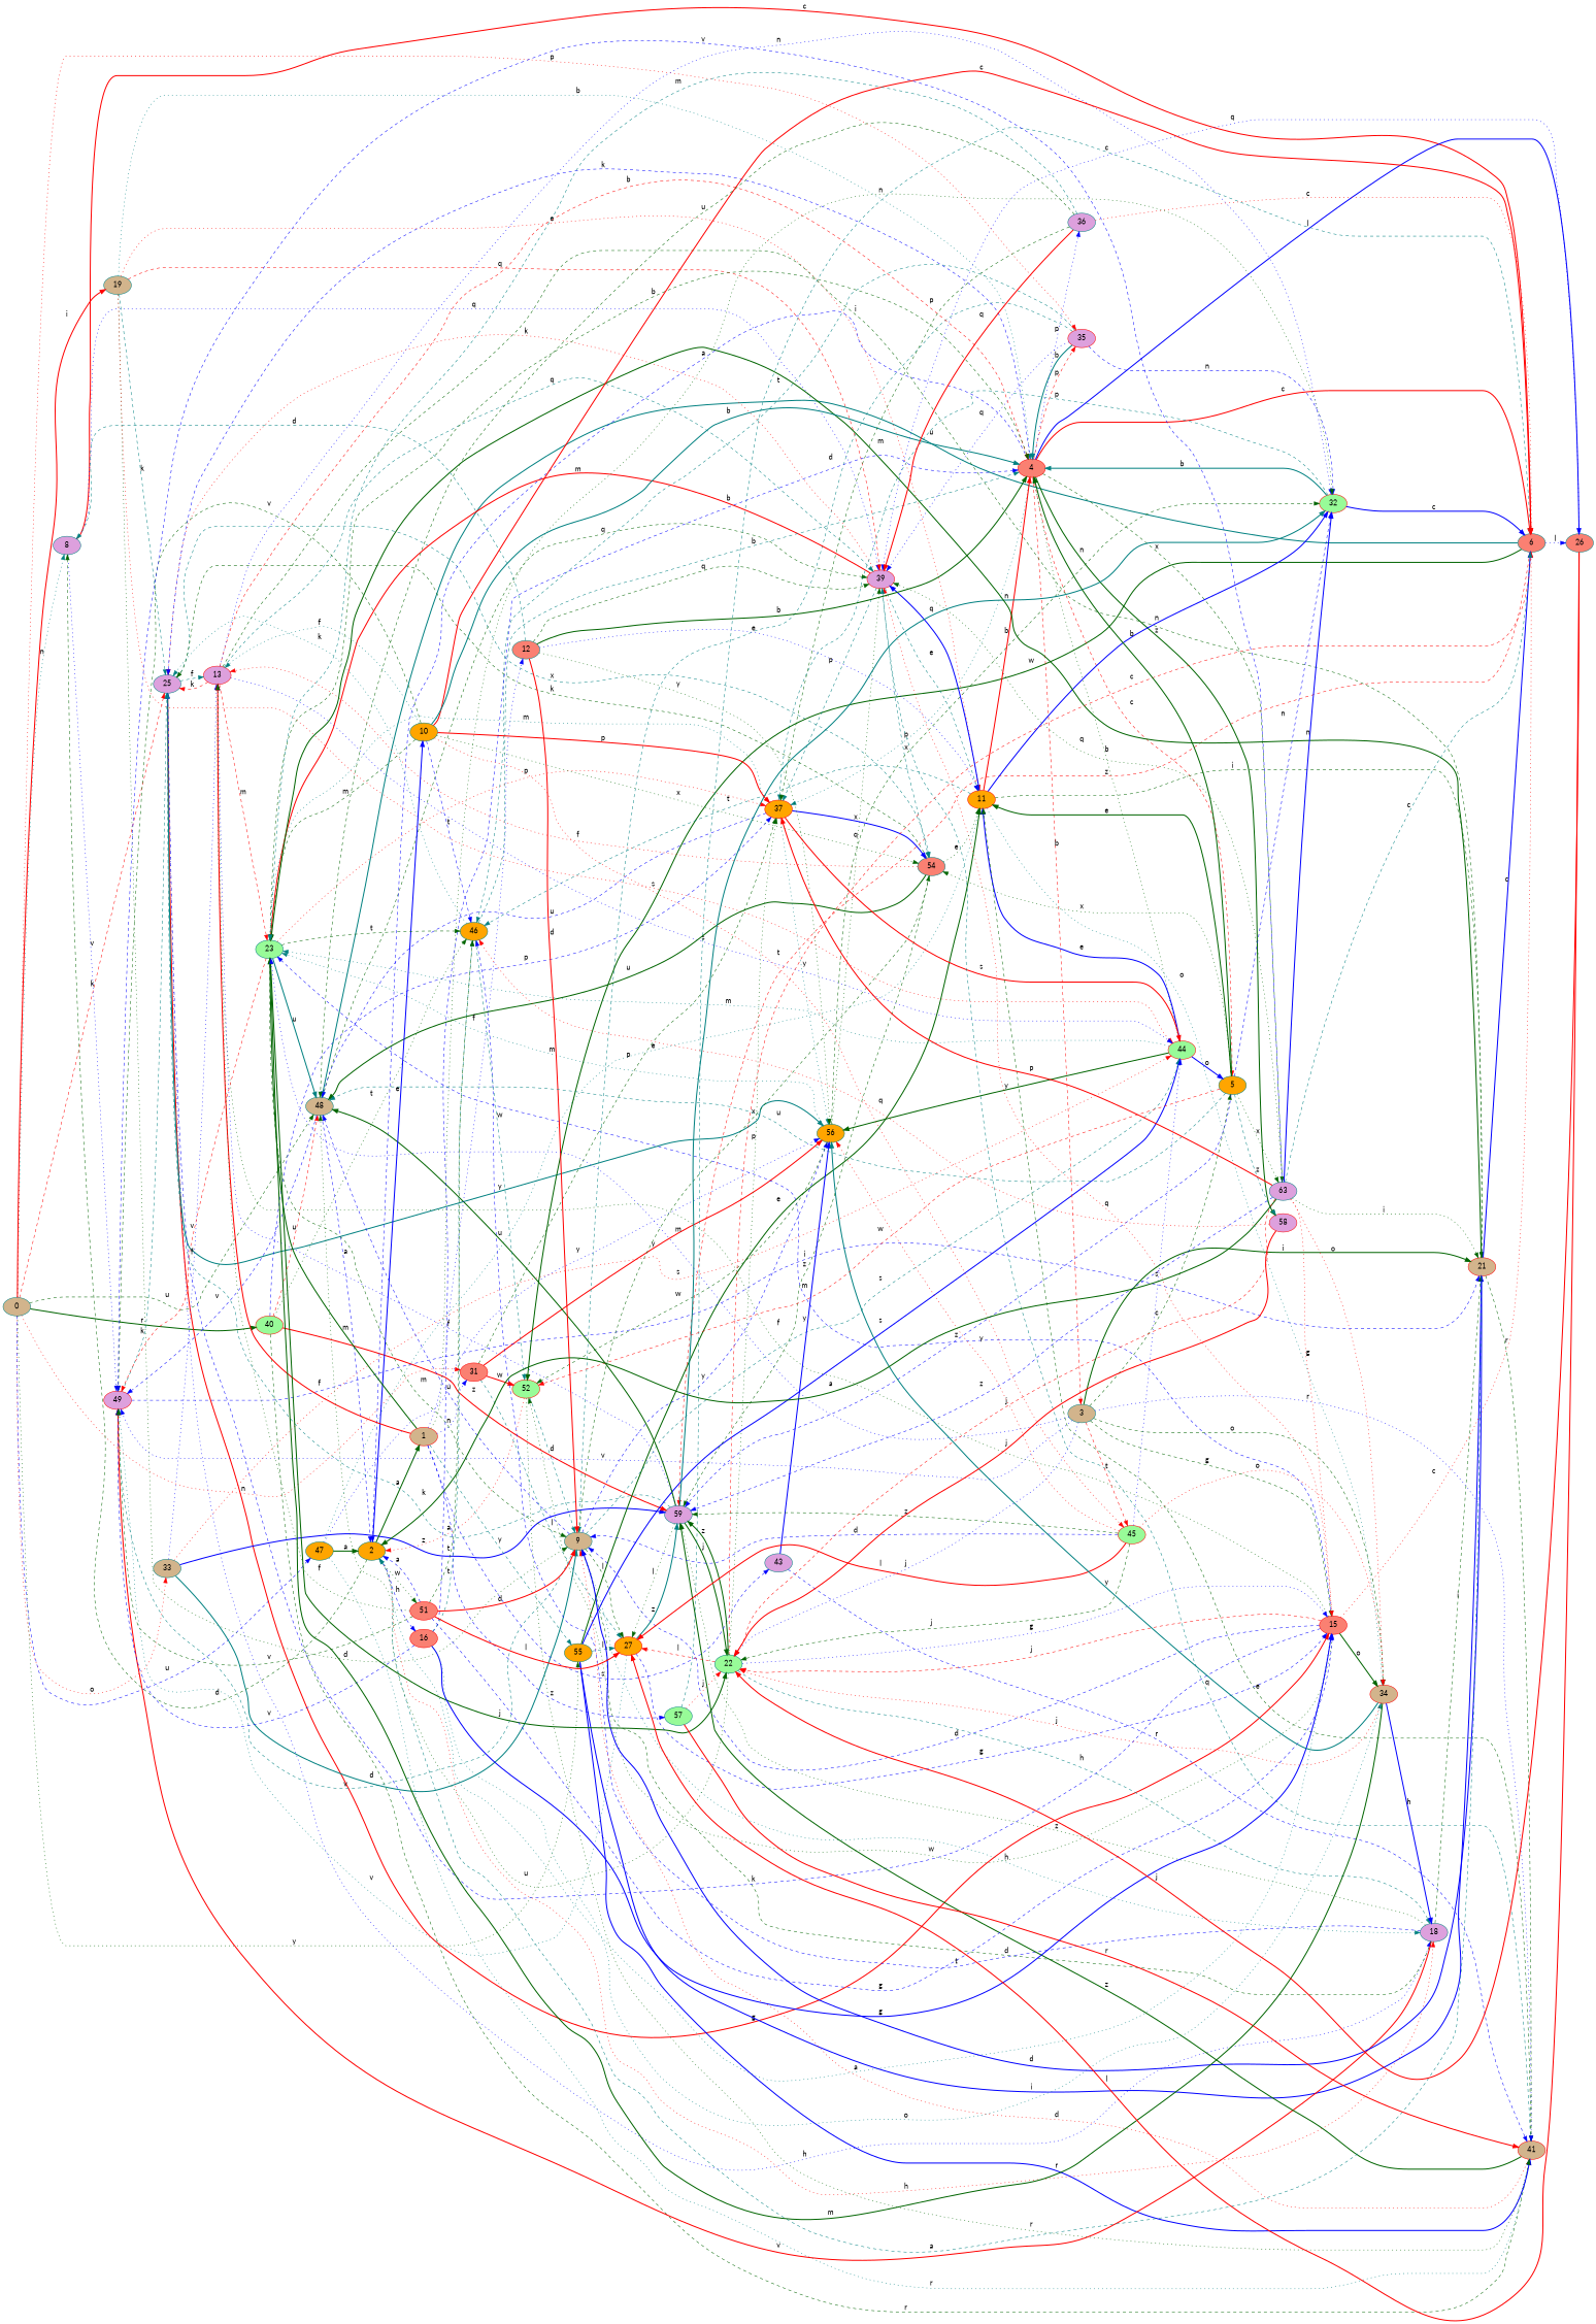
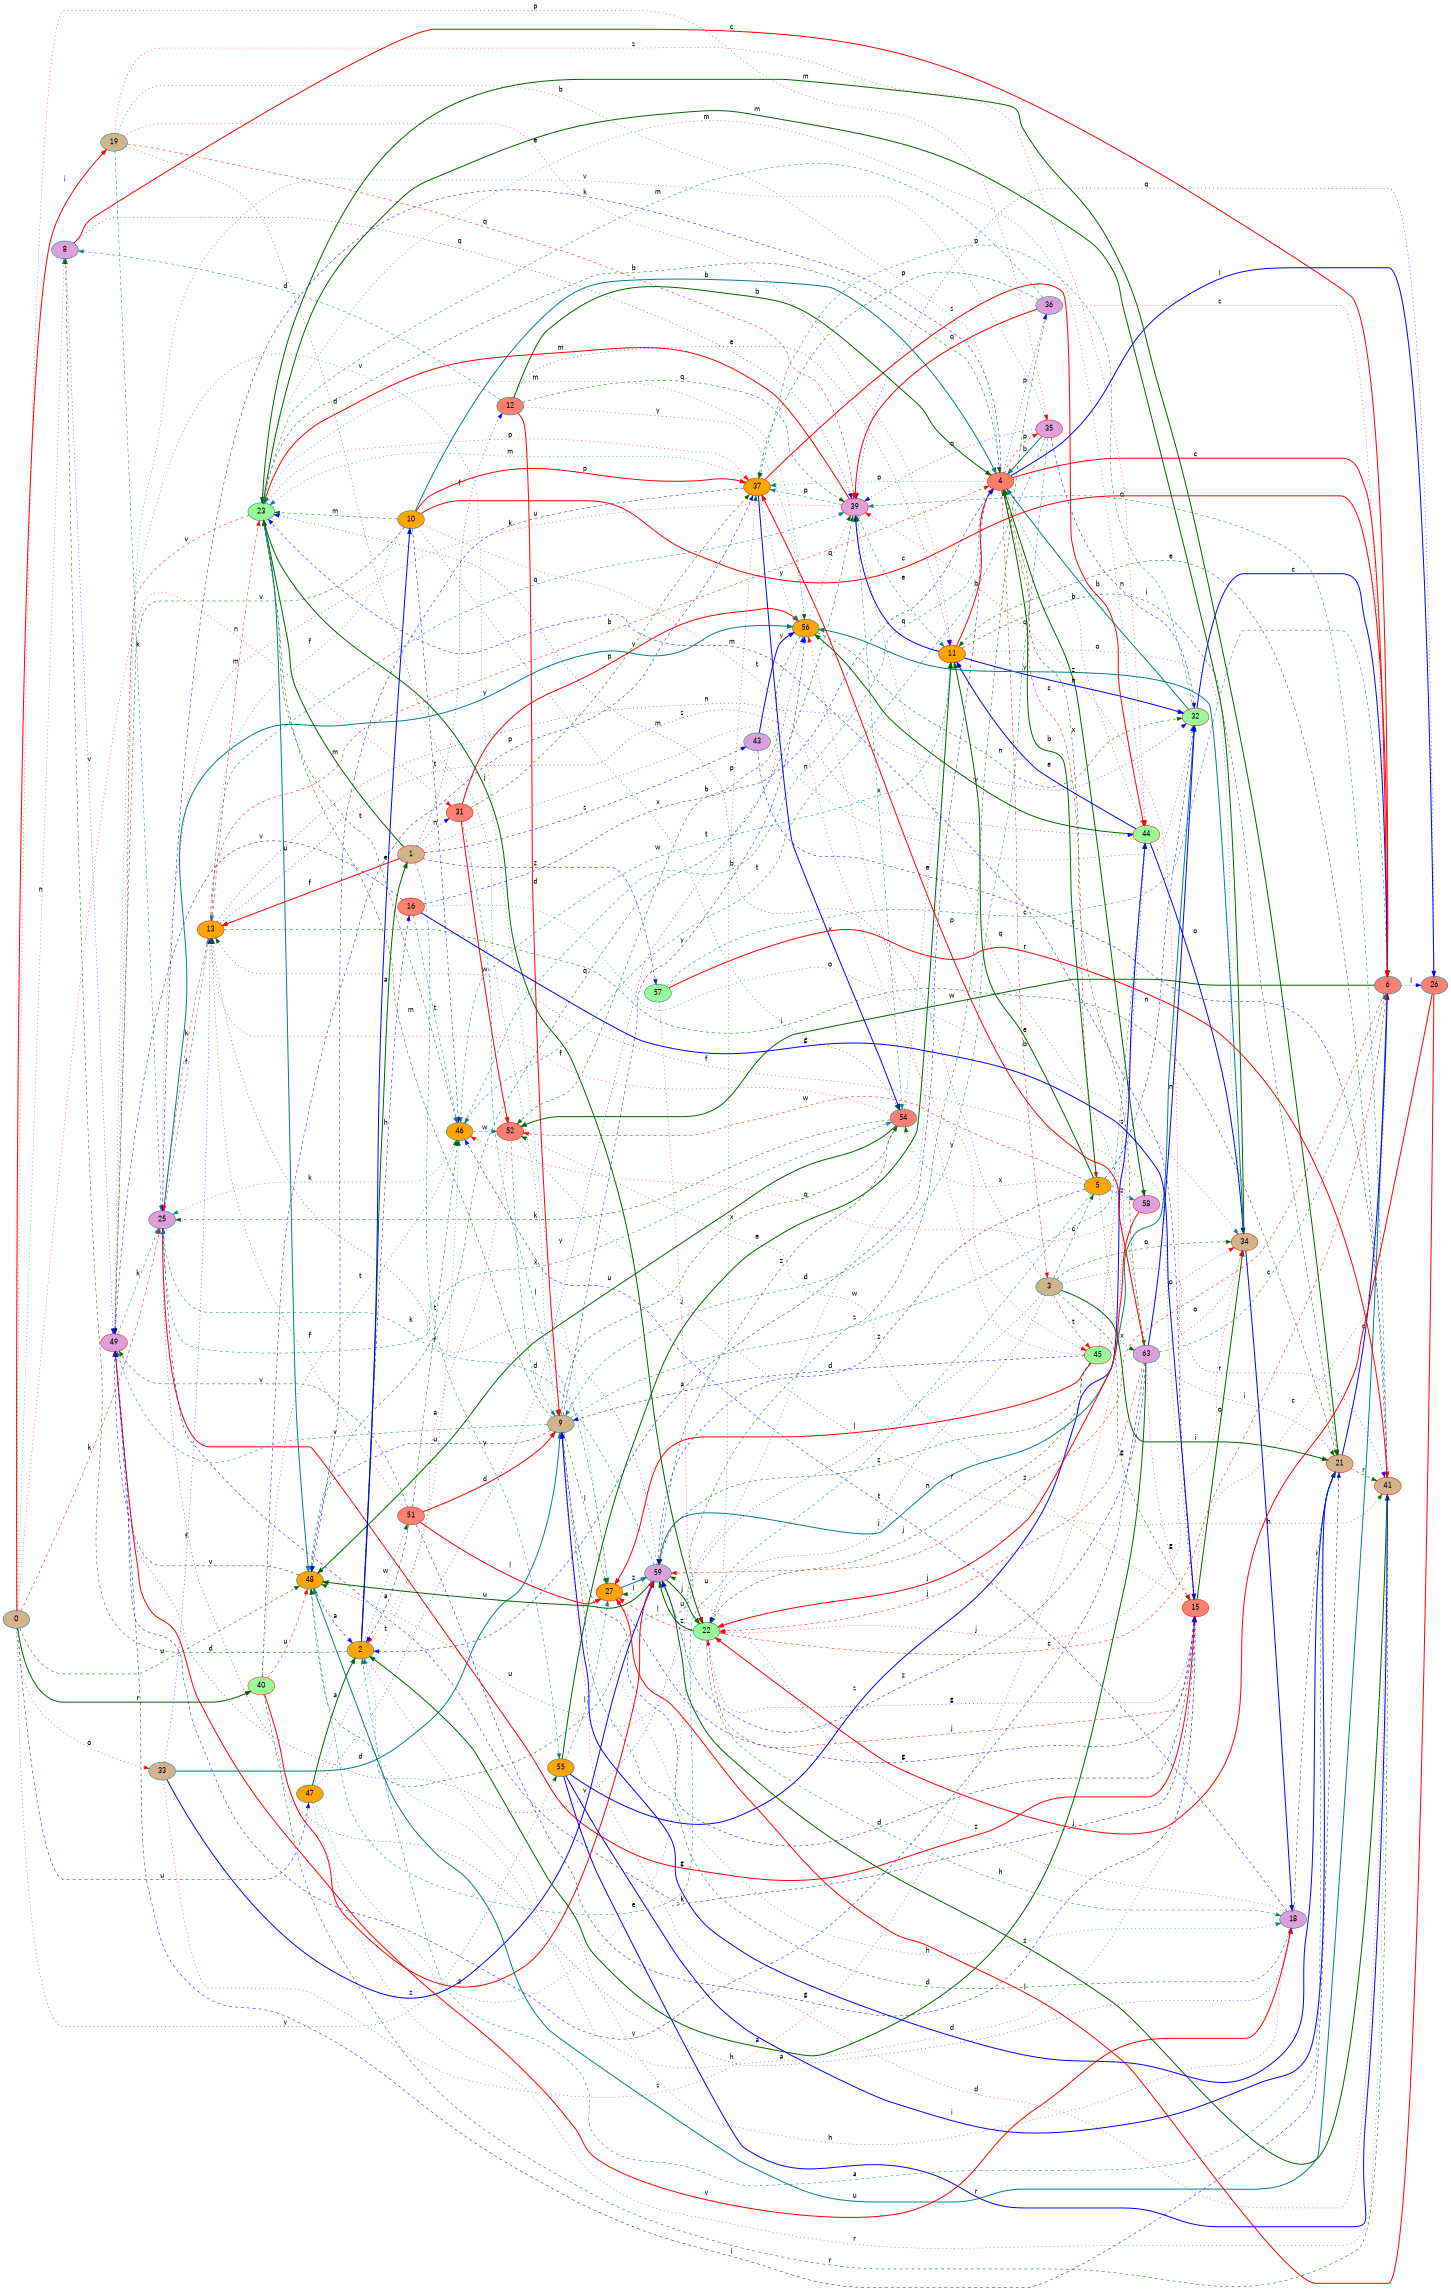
  strict digraph {
    fontname=Lato
    rankdir=LR
    node [color=teal fillcolor=plum fontname=Lato style=filled]
    edge [color=darkgreen fontname=Lato style=dashed]
    0 [fillcolor=tan]
    8
    19 [fillcolor=tan]
    25
    31 [color=red fillcolor=salmon]
    33 [fillcolor=tan]
    35 [color=red]
    40 [color=red fillcolor=palegreen]
    47 [fillcolor=orange]
-   48 [fillcolor=tan]
+   48 [fillcolor=orange]
    55 [fillcolor=orange]
    49 [color=red]
    6 [fillcolor=salmon]
    39 [color=red]
    4 [color=red fillcolor=salmon]
    11 [color=red fillcolor=orange]
    9 [fillcolor=tan]
    44 [color=red fillcolor=palegreen]
-   13 [color=red]
+   13 [color=red fillcolor=orange]
    18
    15 [color=red fillcolor=salmon]
    54 [fillcolor=salmon]
    56 [fillcolor=orange]
    37 [color=red fillcolor=orange]
-   52 [color=red fillcolor=palegreen]
+   52 [color=red fillcolor=salmon]
    27 [color=red fillcolor=orange]
    59
    32 [color=red fillcolor=palegreen]
    46 [fillcolor=orange]
    41 [color=red fillcolor=tan]
    2 [fillcolor=orange]
    21 [color=red fillcolor=tan]
    1 [color=red fillcolor=tan]
    12 [fillcolor=salmon]
    n35 [fillcolor=palegreen label=23]
    43
    57 [fillcolor=palegreen]
    22 [fillcolor=palegreen]
    10 [fillcolor=orange]
    16 [color=red fillcolor=salmon]
    51 [color=red fillcolor=salmon]
    45 [color=red fillcolor=palegreen]
    34 [color=red fillcolor=tan]
    3 [fillcolor=tan]
    5 [fillcolor=orange]
    n46 [label=63]
    58 [color=red]
    26 [fillcolor=salmon]
    36
    0 -> 8 [color=teal label=n style=dotted]
    0 -> 19 [color=red label=i style=bold]
    0 -> 25 [color=red label=k]
    0 -> 31 [color=red label=n style=dotted]
    0 -> 33 [color=red label=o style=dotted]
    0 -> 35 [color=red label=p style=dotted]
    0 -> 40 [label=r style=bold]
    0 -> 47 [color=blue label=u]
    0 -> 48 [label=u]
    0 -> 55 [label=y style=dotted]
    8 -> 49 [color=blue label=v style=dotted]
    8 -> 6 [color=red label=c style=bold]
    8 -> 39 [color=blue label=q style=dotted]
    19 -> 25 [color=teal label=k]
    19 -> 39 [color=red label=q]
    19 -> 4 [color=teal label=b style=dotted]
    19 -> 11 [color=red label=e style=dotted]
    19 -> 9 [label=d style=dotted]
    19 -> 44 [color=red label=s style=dotted]
    25 -> 13 [color=teal label=f]
    25 -> 18 [color=blue label=h style=dotted]
    25 -> 15 [color=red label=g style=bold]
    25 -> 54 [color=teal label=x]
    25 -> 56 [color=teal label=y style=bold]
    31 -> 56 [color=red label=y style=bold]
    31 -> 37 [label=p]
    31 -> 52 [color=red label=w style=bold]
    31 -> 27 [color=teal label=l]
    33 -> 9 [color=teal label=d style=bold]
    33 -> 44 [color=red label=s style=dotted]
    33 -> 13 [color=blue label=f style=dotted]
    33 -> 59 [color=blue label=z style=bold]
+   35 -> 49 [color=teal label=v style=dotted]
    35 -> 39 [color=blue label=q style=dotted]
    35 -> 4 [color=teal label=b style=bold]
    35 -> 9 [color=teal label=d]
    35 -> 32 [color=blue label=n]
    35 -> 46 [color=teal label=t]
    40 -> 48 [color=red label=u]
    40 -> 37 [color=blue label=p]
    40 -> 59 [color=red label=z style=bold]
    40 -> 46 [label=t style=dotted]
    40 -> 41 [label=r]
    47 -> 11 [color=teal label=e style=dotted]
    47 -> 56 [color=blue label=y style=dotted]
+   47 -> 46 [color=teal label=t style=dotted]
    47 -> 41 [color=teal label=r style=dotted]
    47 -> 2 [label=a style=bold]
    48 -> 49 [color=blue label=v]
    48 -> 39 [label=q]
    48 -> 2 [color=blue label=a]
    55 -> 11 [label=e style=bold]
    55 -> 44 [color=blue label=s style=bold]
    55 -> 27 [color=teal label=l]
    55 -> 41 [color=blue label=r style=bold]
    55 -> 21 [color=blue label=i style=bold]
    49 -> 25 [color=teal label=k]
    49 -> 21 [color=blue label=i]
    6 -> 48 [color=teal label=u style=bold]
    6 -> 52 [label=w style=bold]
    6 -> 59 [color=red label=z]
    6 -> 26 [color=blue label=l style=dotted]
    39 -> 25 [color=red label=k style=dotted]
    39 -> 11 [color=teal label=e]
    39 -> 54 [color=teal label=x]
    39 -> 37 [color=teal label=p]
    39 -> n35 [color=red label=m style=bold]
    4 -> 25 [color=blue label=k]
    4 -> 35 [color=red label=p]
    4 -> 6 [color=red label=c style=bold]
    4 -> 37 [color=teal label=p style=dotted]
    4 -> 2 [color=blue label=a]
    4 -> 3 [color=red label=b]
    4 -> 5 [color=red label=c]
    4 -> n46 [label=x]
    4 -> 58 [label=z style=bold]
    4 -> 26 [color=blue label=l style=bold]
    4 -> 36 [color=blue label=p style=dotted]
    11 -> 39 [color=blue label=q style=bold]
    11 -> 4 [color=red label=b style=bold]
    11 -> 32 [color=blue label=n style=bold]
    11 -> 46 [color=teal label=t]
    11 -> 21 [label=i]
    11 -> 34 [color=teal label=o style=dotted]
    9 -> 48 [color=blue label=u]
    9 -> 49 [color=teal label=v]
    9 -> 44 [color=teal label=s]
    9 -> 18 [color=teal label=h style=dotted]
    9 -> 54 [label=x]
    9 -> 56 [color=blue label=y]
    9 -> 27 [label=l]
-   n35 -> 9 [label=m]
+   9 -> n35 [label=m]
    44 -> 4 [label=b style=dotted]
    44 -> 11 [color=blue label=e style=bold]
    44 -> 56 [label=y style=bold]
    44 -> n35 [color=teal label=m style=dotted]
-   44 -> 5 [color=blue label=o style=bold]
+   44 -> 34 [color=blue label=o style=bold]
    13 -> 25 [color=red label=k]
    13 -> 39 [color=teal label=q]
    13 -> 4 [color=red label=b]
    13 -> 44 [color=blue label=s style=dotted]
    13 -> 32 [color=blue label=n style=dotted]
    13 -> 21 [label=i]
    13 -> n35 [color=red label=m]
    18 -> 49 [color=red label=v style=bold]
    18 -> 9 [label=d]
    18 -> 59 [label=z style=dotted]
    18 -> 46 [color=blue label=t]
    18 -> 21 [label=i]
    15 -> 25 [color=blue label=k]
    15 -> 6 [color=red label=c style=dotted]
    15 -> 39 [color=red label=q style=dotted]
    15 -> 9 [color=blue label=d]
    15 -> 13 [label=f style=dotted]
    15 -> 52 [label=w style=dotted]
    15 -> 2 [color=teal label=a style=dotted]
    15 -> n35 [color=blue label=m]
    15 -> 22 [color=red label=j]
    15 -> 34 [label=o style=bold]
    54 -> 25 [label=k]
    54 -> 48 [label=u style=bold]
    54 -> 11 [label=e style=dotted]
    54 -> 13 [color=red label=f style=dotted]
    54 -> 59 [label=z]
    56 -> 39 [label=q style=dotted]
    56 -> 52 [label=w]
    56 -> 32 [label=n]
    56 -> n35 [color=teal label=m style=dotted]
    37 -> 48 [color=blue label=u]
    37 -> 44 [color=red label=s style=bold]
    37 -> 54 [color=blue label=x style=bold]
    37 -> 56 [color=teal label=y style=dotted]
    37 -> n35 [color=teal label=m style=dotted]
    52 -> 9 [color=teal label=d]
    52 -> 41 [label=r style=dotted]
    52 -> 2 [color=red label=a style=dotted]
    27 -> 49 [color=teal label=v style=dotted]
    27 -> 15 [color=blue label=g]
    27 -> 59 [color=teal label=z style=bold]
    59 -> 25 [color=teal label=k]
    59 -> 48 [label=u style=bold]
    59 -> 13 [color=blue label=f style=dotted]
    59 -> 27 [label=l style=dotted]
    59 -> 32 [color=teal label=n style=bold]
    59 -> 22 [label=j style=bold]
    32 -> 6 [color=blue label=c style=bold]
    32 -> 4 [color=teal label=b style=bold]
    32 -> 37 [color=teal label=p]
    46 -> 25 [color=teal label=k style=dotted]
    46 -> 4 [color=teal label=b]
    46 -> 52 [color=teal label=w]
    41 -> 39 [color=teal label=q]
    41 -> 11 [label=e]
    41 -> 9 [color=red label=d style=dotted]
    41 -> 59 [label=z style=bold]
    2 -> 8 [label=d]
    2 -> 18 [color=red label=h style=dotted]
    2 -> 1 [label=a style=bold]
    2 -> 10 [color=blue label=e style=bold]
    2 -> 16 [color=blue label=h]
    2 -> 51 [label=w style=dotted]
    21 -> 6 [color=blue label=c style=bold]
    21 -> 9 [color=blue label=d style=bold]
    21 -> 41 [label=r]
    21 -> 2 [color=teal label=a]
    21 -> n35 [label=m style=bold]
    1 -> 31 [color=blue label=n style=dotted]
    1 -> 55 [color=teal label=y]
    1 -> 13 [color=red label=f style=bold]
    1 -> 32 [label=n style=dotted]
    1 -> 12 [color=blue label=f style=dotted]
    1 -> n35 [label=m style=bold]
    1 -> 43 [color=blue label=s]
    1 -> 57 [color=blue label=z]
    12 -> 8 [color=teal label=d]
    12 -> 39 [label=q]
    12 -> 4 [label=b style=bold]
    12 -> 11 [color=blue label=e style=dotted]
    12 -> 9 [color=red label=d style=bold]
    12 -> 56 [label=y style=dotted]
    n35 -> 48 [color=teal label=u style=bold]
    n35 -> 49 [color=red label=v]
    n35 -> 4 [label=b]
    n35 -> 37 [color=red label=p style=dotted]
    n35 -> 46 [label=t]
    n35 -> 22 [label=j style=bold]
    43 -> 56 [color=blue label=y style=bold]
    43 -> 41 [color=blue label=r]
    57 -> 6 [color=teal label=c]
    57 -> 41 [color=red label=r style=bold]
    57 -> 22 [color=red label=j style=dotted]
    22 -> 48 [label=u style=dotted]
    22 -> 6 [color=red label=c]
    22 -> 18 [color=teal label=h]
    22 -> 15 [color=blue label=g style=dotted]
    22 -> 37 [label=p style=dotted]
    22 -> 27 [color=red label=l]
    22 -> 59 [label=z style=bold]
    10 -> 49 [label=v]
    10 -> 6 [color=red label=c style=bold]
    10 -> 4 [color=teal label=b style=bold]
    10 -> 13 [color=teal label=f style=dotted]
    10 -> 54 [label=x style=dotted]
    10 -> 37 [color=red label=p style=bold]
    10 -> 46 [color=blue label=t]
    10 -> n35 [label=m]
    10 -> 45 [color=red label=t style=dotted]
    16 -> 49 [color=blue label=v]
    16 -> 4 [color=blue label=b]
    16 -> 15 [color=blue label=g style=bold]
    16 -> 46 [color=teal label=t]
    16 -> 34 [color=teal label=o style=dotted]
    51 -> 49 [label=v]
    51 -> 9 [color=red label=d style=bold]
    51 -> 13 [label=f style=dotted]
    51 -> 15 [color=blue label=g]
    51 -> 27 [color=red label=l style=bold]
    51 -> 46 [label=t]
    51 -> 2 [color=blue label=a]
    45 -> 9 [color=blue label=d]
    45 -> 44 [color=blue label=s style=dotted]
    45 -> 56 [color=red label=y style=dotted]
    45 -> 27 [color=red label=l style=bold]
    45 -> 59 [label=z]
    45 -> 22 [label=j]
    45 -> 34 [color=red label=o style=dotted]
    34 -> 18 [color=blue label=h style=bold]
    34 -> 56 [color=teal label=y style=bold]
    34 -> n35 [label=m style=bold]
    34 -> 22 [color=red label=j style=dotted]
    3 -> 49 [color=blue label=v style=dotted]
    3 -> 15 [label=g]
    3 -> 41 [color=blue label=r style=dotted]
    3 -> 21 [label=i style=bold]
    3 -> n35 [color=blue label=m style=dotted]
    3 -> 22 [color=blue label=j style=dotted]
    3 -> 45 [color=red label=t]
    3 -> 34 [label=o]
    3 -> 5 [label=c]
    5 -> 48 [color=teal label=u]
    5 -> 4 [label=b style=bold]
    5 -> 11 [label=e style=bold]
    5 -> 54 [label=x style=dotted]
    5 -> 52 [color=red label=w]
    5 -> 59 [color=blue label=z]
    5 -> 32 [color=blue label=n]
    5 -> n46 [label=x style=dotted]
    5 -> 58 [color=teal label=z]
    n46 -> 49 [color=blue label=v]
    n46 -> 6 [color=teal label=c]
    n46 -> 39 [label=q style=dotted]
    n46 -> 15 [color=red label=g style=dotted]
    n46 -> 37 [color=red label=p style=bold]
    n46 -> 59 [color=blue label=z]
    n46 -> 32 [color=blue label=n style=bold]
    n46 -> 2 [label=a style=bold]
    n46 -> 21 [label=i style=dotted]
    n46 -> 22 [color=red label=j]
    n46 -> 34 [color=red label=o style=dotted]
    58 -> 46 [color=red label=q style=dotted]
    58 -> 22 [color=red label=j style=bold]
    26 -> 39 [color=blue label=q style=dotted]
    26 -> 27 [color=red label=l style=bold]
    26 -> 22 [color=red label=j style=bold]
    36 -> 48 [label=u]
    36 -> 6 [color=red label=c style=dotted]
    36 -> 39 [color=red label=q style=bold]
    36 -> 37 [label=p]
    36 -> n35 [color=teal label=m]
  }
